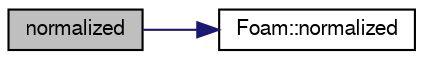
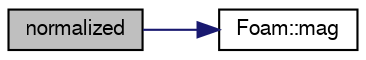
  digraph {
    rankdir=LR
    node [color=black fontname=FreeSans fontsize=10 shape=record]
    n1 [fillcolor=grey75 fontcolor=black height=0.2 label=normalized style=filled width=0.4]
-   n2 [height=0.2 label="Foam::normalized" width=0.4]
+   n2 [height=0.2 label="Foam::mag" width=0.4]
    n1 -> n2 [color=midnightblue fontname=FreeSans fontsize=10 labelfontname=FreeSans labelfontsize=10 style=solid]
  }
